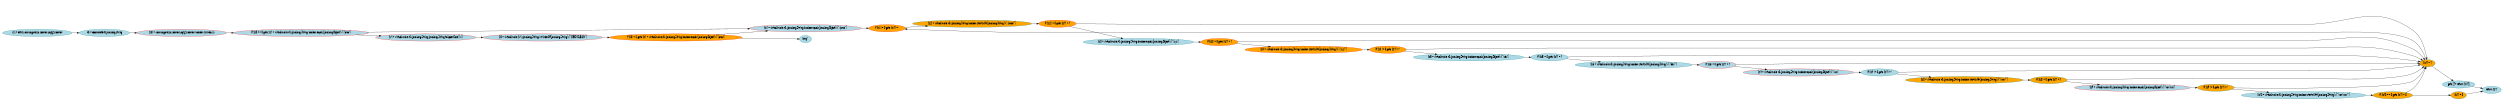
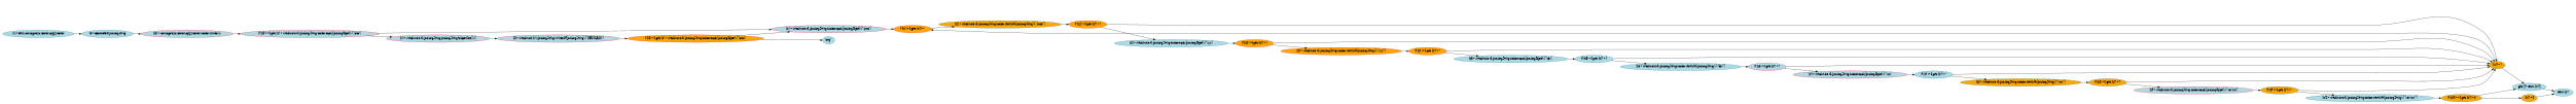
  digraph {
    fontname="Patrick Hand"
    rankdir=LR
    node [color=teal fillcolor=lightblue fontname="Patrick Hand" style=filled]
    edge [fontname="Patrick Hand"]
    "r2 := @this: com.logpresso.scanner.Log4j2Scanner"
    "r0 := @parameter0: java.lang.String"
    "$z0 = <com.logpresso.scanner.Log4j2Scanner: boolean isWindows>" [color=red]
    "if $z0 == 0 goto $z1 = virtualinvoke r0.<java.lang.String: boolean equals(java.lang.Object)>(\"/proc\")" [color=red]
    "$r1 = virtualinvoke r0.<java.lang.String: java.lang.String toUpperCase()>()" [color=red]
    "$z1 = virtualinvoke r0.<java.lang.String: boolean equals(java.lang.Object)>(\"/proc\")" [color=red]
    "$i0 = virtualinvoke $r1.<java.lang.String: int indexOf(java.lang.String)>(\"$RECYCLE.BIN\")" [color=red]
    "if $z1 != 0 goto $z11 = 1" [color=red fillcolor=orange]
    "if $i0 != 3 goto $z1 = virtualinvoke r0.<java.lang.String: boolean equals(java.lang.Object)>(\"/proc\")" [color=red fillcolor=orange]
    n10 [label="lang 1"]
    "$z2 = virtualinvoke r0.<java.lang.String: boolean startsWith(java.lang.String)>(\"/proc/\")" [fillcolor=orange]
    "if $z2 != 0 goto $z11 = 1" [color=red fillcolor=orange]
    "$z11 = 1" [fillcolor=orange]
    "goto [?= return $z11]"
    "$z3 = virtualinvoke r0.<java.lang.String: boolean equals(java.lang.Object)>(\"/sys\")"
    "if $z3 != 0 goto $z11 = 1" [color=red fillcolor=orange]
    "$z4 = virtualinvoke r0.<java.lang.String: boolean startsWith(java.lang.String)>(\"/sys/\")" [color=red fillcolor=orange]
    "if $z4 != 0 goto $z11 = 1" [color=red fillcolor=orange]
    "$z5 = virtualinvoke r0.<java.lang.String: boolean equals(java.lang.Object)>(\"/dev\")"
    "if $z5 != 0 goto $z11 = 1"
    "$z6 = virtualinvoke r0.<java.lang.String: boolean startsWith(java.lang.String)>(\"/dev/\")"
    "if $z6 != 0 goto $z11 = 1" [color=red]
    "$z7 = virtualinvoke r0.<java.lang.String: boolean equals(java.lang.Object)>(\"/run\")" [color=red]
    "if $z7 != 0 goto $z11 = 1"
    "$z8 = virtualinvoke r0.<java.lang.String: boolean startsWith(java.lang.String)>(\"/run/\")" [fillcolor=orange]
    "if $z8 != 0 goto $z11 = 1" [fillcolor=orange]
    "$z9 = virtualinvoke r0.<java.lang.String: boolean equals(java.lang.Object)>(\"/var/run\")" [color=red]
    "if $z9 != 0 goto $z11 = 1" [fillcolor=orange]
    "$z10 = virtualinvoke r0.<java.lang.String: boolean startsWith(java.lang.String)>(\"/var/run/\")"
    "if $z10 == 0 goto $z11 = 0" [fillcolor=orange]
    "$z11 = 0" [fillcolor=orange]
    "return $z11"
    "r2 := @this: com.logpresso.scanner.Log4j2Scanner" -> "r0 := @parameter0: java.lang.String"
    "r0 := @parameter0: java.lang.String" -> "$z0 = <com.logpresso.scanner.Log4j2Scanner: boolean isWindows>"
    "$z0 = <com.logpresso.scanner.Log4j2Scanner: boolean isWindows>" -> "if $z0 == 0 goto $z1 = virtualinvoke r0.<java.lang.String: boolean equals(java.lang.Object)>(\"/proc\")"
    "if $z0 == 0 goto $z1 = virtualinvoke r0.<java.lang.String: boolean equals(java.lang.Object)>(\"/proc\")" -> "$r1 = virtualinvoke r0.<java.lang.String: java.lang.String toUpperCase()>()"
    "if $z0 == 0 goto $z1 = virtualinvoke r0.<java.lang.String: boolean equals(java.lang.Object)>(\"/proc\")" -> "$z1 = virtualinvoke r0.<java.lang.String: boolean equals(java.lang.Object)>(\"/proc\")"
    "$r1 = virtualinvoke r0.<java.lang.String: java.lang.String toUpperCase()>()" -> "$i0 = virtualinvoke $r1.<java.lang.String: int indexOf(java.lang.String)>(\"$RECYCLE.BIN\")"
    "$z1 = virtualinvoke r0.<java.lang.String: boolean equals(java.lang.Object)>(\"/proc\")" -> "if $z1 != 0 goto $z11 = 1"
    "$i0 = virtualinvoke $r1.<java.lang.String: int indexOf(java.lang.String)>(\"$RECYCLE.BIN\")" -> "if $i0 != 3 goto $z1 = virtualinvoke r0.<java.lang.String: boolean equals(java.lang.Object)>(\"/proc\")"
    "if $z1 != 0 goto $z11 = 1" -> "$z2 = virtualinvoke r0.<java.lang.String: boolean startsWith(java.lang.String)>(\"/proc/\")"
    "if $i0 != 3 goto $z1 = virtualinvoke r0.<java.lang.String: boolean equals(java.lang.Object)>(\"/proc\")" -> "$z1 = virtualinvoke r0.<java.lang.String: boolean equals(java.lang.Object)>(\"/proc\")"
    "if $i0 != 3 goto $z1 = virtualinvoke r0.<java.lang.String: boolean equals(java.lang.Object)>(\"/proc\")" -> n10
    "$z2 = virtualinvoke r0.<java.lang.String: boolean startsWith(java.lang.String)>(\"/proc/\")" -> "if $z2 != 0 goto $z11 = 1"
    "if $z2 != 0 goto $z11 = 1" -> "$z11 = 1"
    "if $z2 != 0 goto $z11 = 1" -> "$z3 = virtualinvoke r0.<java.lang.String: boolean equals(java.lang.Object)>(\"/sys\")"
    "$z11 = 1" -> "if $z1 != 0 goto $z11 = 1"
    "$z11 = 1" -> "goto [?= return $z11]"
    "goto [?= return $z11]" -> "return $z11"
    "$z3 = virtualinvoke r0.<java.lang.String: boolean equals(java.lang.Object)>(\"/sys\")" -> "if $z3 != 0 goto $z11 = 1"
    "if $z3 != 0 goto $z11 = 1" -> "$z11 = 1"
    "if $z3 != 0 goto $z11 = 1" -> "$z4 = virtualinvoke r0.<java.lang.String: boolean startsWith(java.lang.String)>(\"/sys/\")"
    "$z4 = virtualinvoke r0.<java.lang.String: boolean startsWith(java.lang.String)>(\"/sys/\")" -> "if $z4 != 0 goto $z11 = 1"
    "if $z4 != 0 goto $z11 = 1" -> "$z11 = 1"
    "if $z4 != 0 goto $z11 = 1" -> "$z5 = virtualinvoke r0.<java.lang.String: boolean equals(java.lang.Object)>(\"/dev\")"
    "$z5 = virtualinvoke r0.<java.lang.String: boolean equals(java.lang.Object)>(\"/dev\")" -> "if $z5 != 0 goto $z11 = 1"
    "if $z5 != 0 goto $z11 = 1" -> "$z11 = 1"
    "if $z5 != 0 goto $z11 = 1" -> "$z6 = virtualinvoke r0.<java.lang.String: boolean startsWith(java.lang.String)>(\"/dev/\")"
    "$z6 = virtualinvoke r0.<java.lang.String: boolean startsWith(java.lang.String)>(\"/dev/\")" -> "if $z6 != 0 goto $z11 = 1"
    "if $z6 != 0 goto $z11 = 1" -> "$z11 = 1"
    "if $z6 != 0 goto $z11 = 1" -> "$z7 = virtualinvoke r0.<java.lang.String: boolean equals(java.lang.Object)>(\"/run\")"
    "$z7 = virtualinvoke r0.<java.lang.String: boolean equals(java.lang.Object)>(\"/run\")" -> "if $z7 != 0 goto $z11 = 1"
    "if $z7 != 0 goto $z11 = 1" -> "$z11 = 1"
    "if $z7 != 0 goto $z11 = 1" -> "$z8 = virtualinvoke r0.<java.lang.String: boolean startsWith(java.lang.String)>(\"/run/\")"
    "$z8 = virtualinvoke r0.<java.lang.String: boolean startsWith(java.lang.String)>(\"/run/\")" -> "if $z8 != 0 goto $z11 = 1"
    "if $z8 != 0 goto $z11 = 1" -> "$z11 = 1"
    "if $z8 != 0 goto $z11 = 1" -> "$z9 = virtualinvoke r0.<java.lang.String: boolean equals(java.lang.Object)>(\"/var/run\")"
    "$z9 = virtualinvoke r0.<java.lang.String: boolean equals(java.lang.Object)>(\"/var/run\")" -> "if $z9 != 0 goto $z11 = 1"
    "if $z9 != 0 goto $z11 = 1" -> "$z11 = 1"
    "if $z9 != 0 goto $z11 = 1" -> "$z10 = virtualinvoke r0.<java.lang.String: boolean startsWith(java.lang.String)>(\"/var/run/\")"
    "$z10 = virtualinvoke r0.<java.lang.String: boolean startsWith(java.lang.String)>(\"/var/run/\")" -> "if $z10 == 0 goto $z11 = 0"
-   "if $z10 == 0 goto $z11 = 0" -> "$z11 = 1"
+   "if $z10 == 0 goto $z11 = 0" -> "goto [?= return $z11]"
    "if $z10 == 0 goto $z11 = 0" -> "$z11 = 0"
    "$z11 = 0" -> "return $z11"
  }
